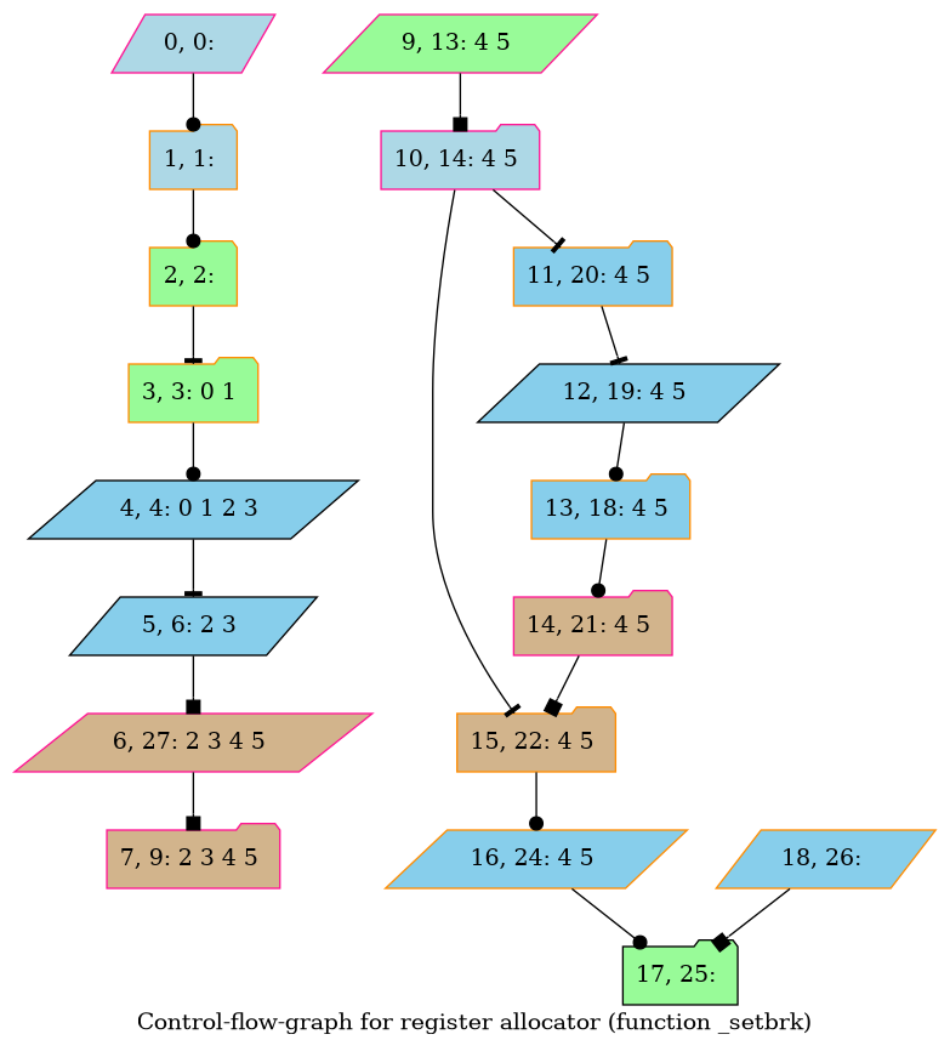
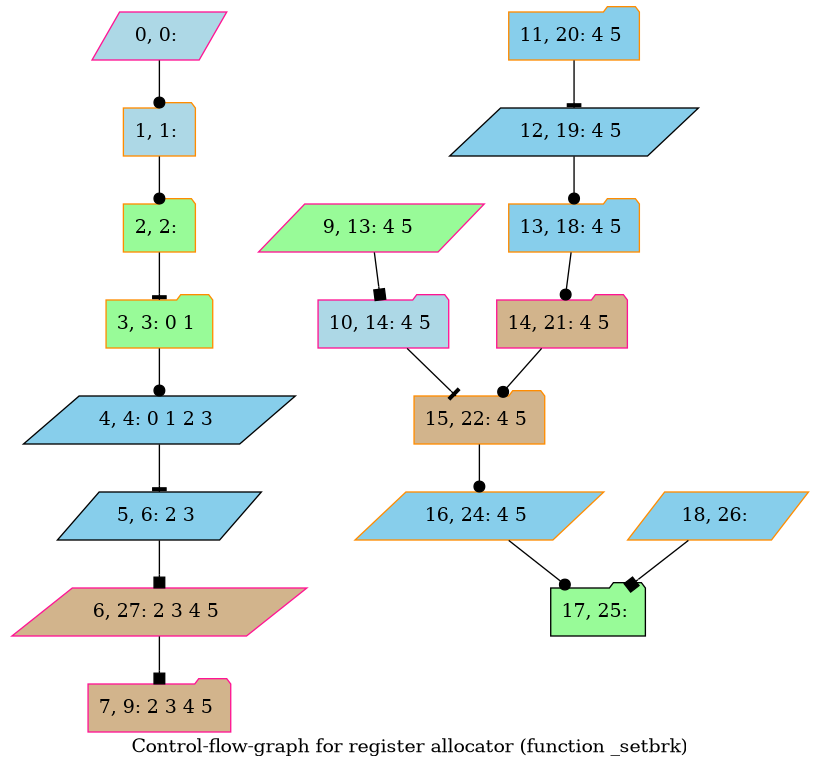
  digraph {
    label="Control-flow-graph for register allocator (function _setbrk)"
    node [color=darkorange fillcolor=skyblue shape=folder style=filled]
    edge [arrowhead=dot]
    n1 [color=deeppink fillcolor=lightblue label="0, 0: " shape=parallelogram]
    n2 [fillcolor=lightblue label="1, 1: "]
    n3 [fillcolor=palegreen label="2, 2: "]
    n4 [fillcolor=palegreen label="3, 3: 0 1 "]
    n5 [color=black label="4, 4: 0 1 2 3 " shape=parallelogram]
    n6 [color=black label="5, 6: 2 3 " shape=parallelogram]
    n7 [color=deeppink fillcolor=tan label="6, 27: 2 3 4 5 " shape=parallelogram]
    n8 [color=deeppink fillcolor=tan label="7, 9: 2 3 4 5 "]
    n9 [color=deeppink fillcolor=palegreen label="9, 13: 4 5 " shape=parallelogram]
    n10 [color=deeppink fillcolor=lightblue label="10, 14: 4 5 "]
    n11 [fillcolor=tan label="15, 22: 4 5 "]
    n12 [label="16, 24: 4 5 " shape=parallelogram]
    n13 [label="11, 20: 4 5 "]
    n14 [color=black label="12, 19: 4 5 " shape=parallelogram]
    n15 [label="13, 18: 4 5 "]
    n16 [color=deeppink fillcolor=tan label="14, 21: 4 5 "]
    n17 [color=black fillcolor=palegreen label="17, 25: "]
    n18 [label="18, 26: " shape=parallelogram]
    n1 -> n2
    n2 -> n3
    n3 -> n4 [arrowhead=tee]
    n4 -> n5
    n5 -> n6 [arrowhead=tee]
    n6 -> n7 [arrowhead=box]
    n7 -> n8 [arrowhead=box]
    n9 -> n10 [arrowhead=box]
    n10 -> n11 [arrowhead=tee]
-   n10 -> n13 [arrowhead=tee]
    n11 -> n12
    n12 -> n17
    n13 -> n14 [arrowhead=tee]
    n14 -> n15
    n15 -> n16
-   n16 -> n11 [arrowhead=box]
+   n16 -> n11
    n18 -> n17 [arrowhead=box]
  }
